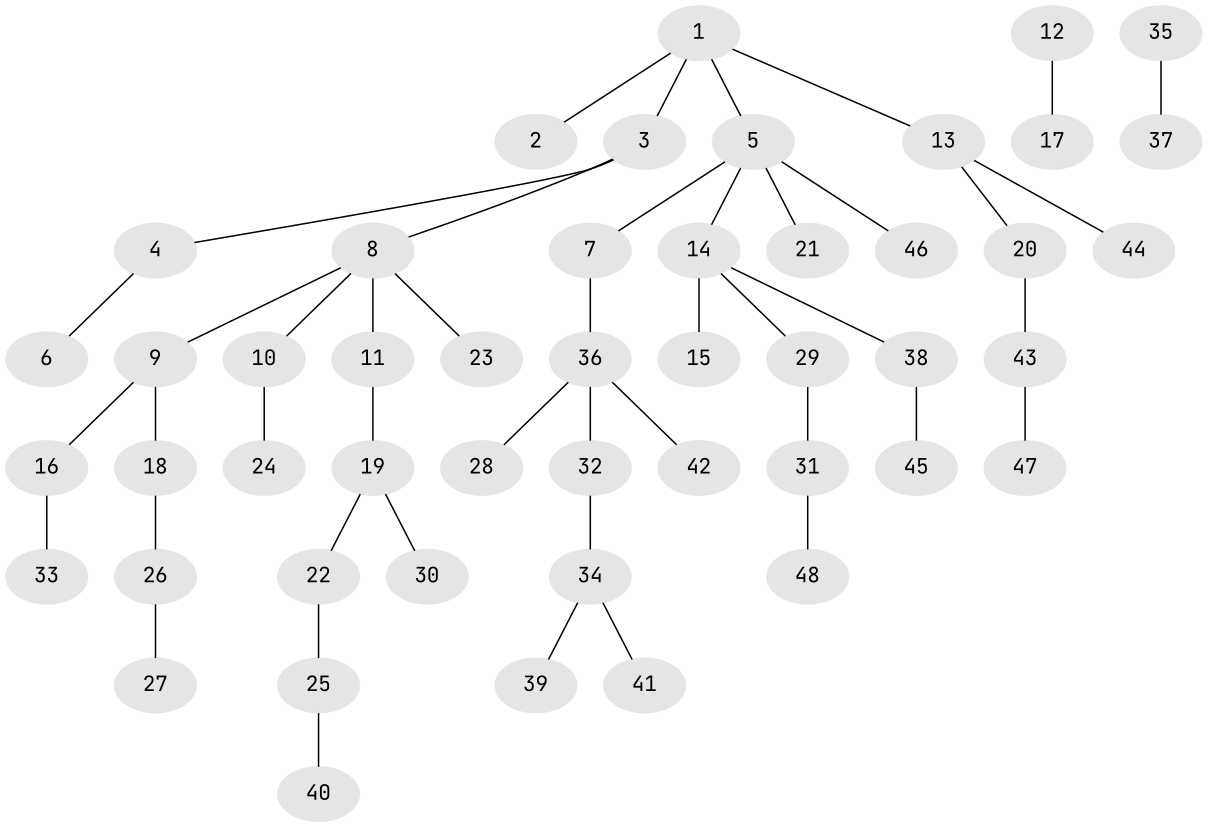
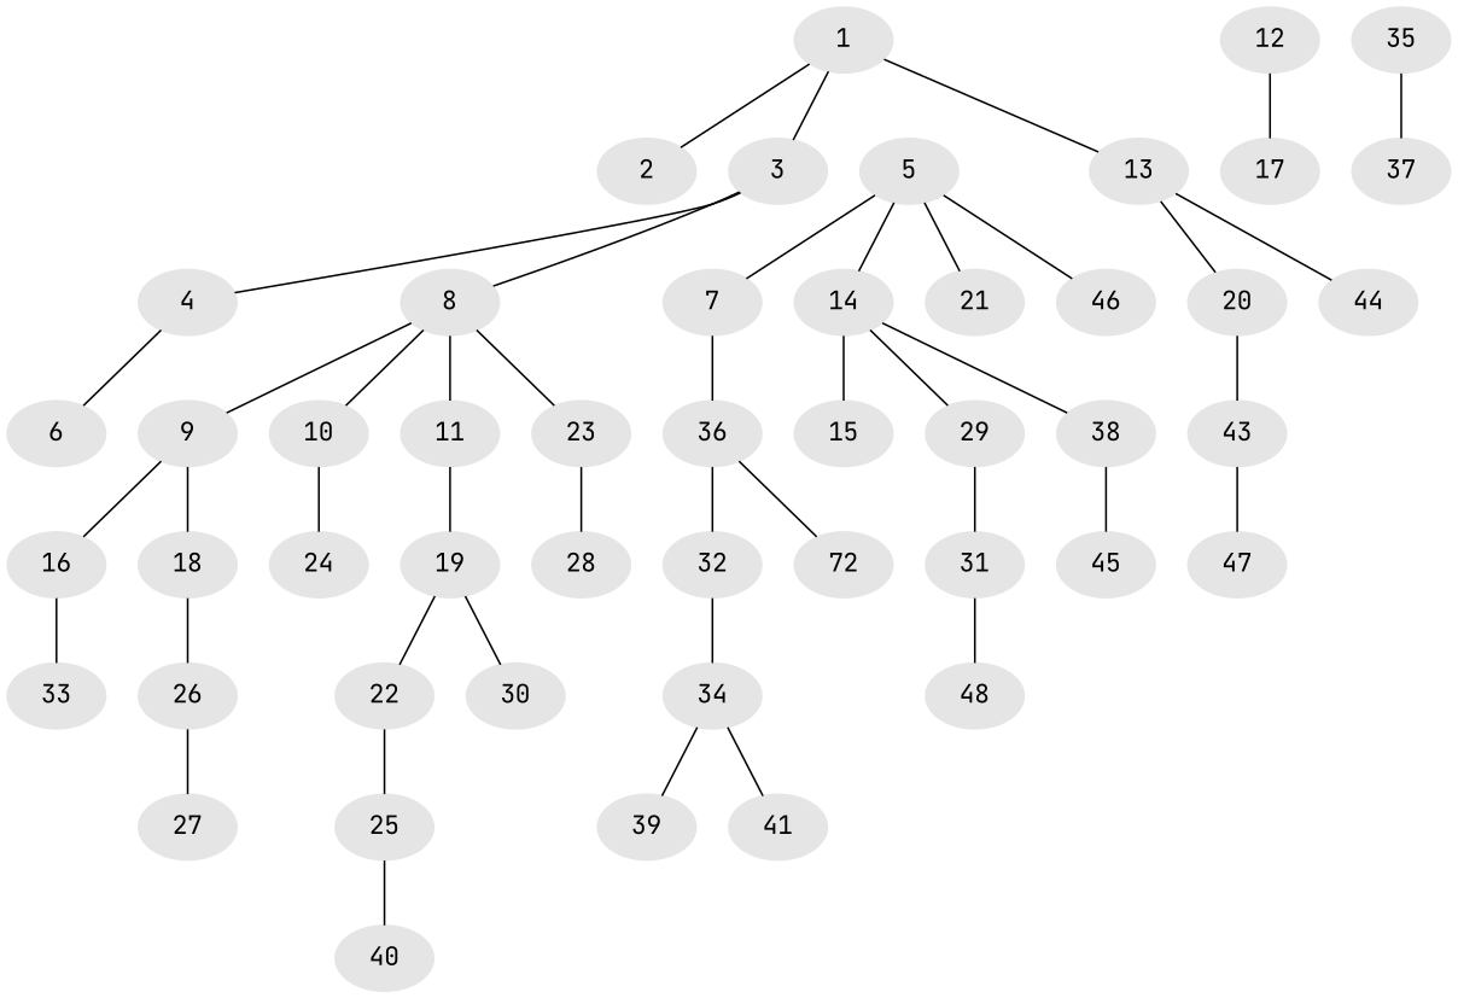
  graph {
    fontname="JetBrains Mono"
    node [color=gray90 fontname="JetBrains Mono" style=filled]
    edge [fontname="JetBrains Mono" weight=1.0]
    1
    2
    3
    5
    13
    4
    8
    7
    14
    21
    46
    20
    44
    6
    9
    10
    11
    23
    36
    15
    29
    38
    32
-   42
+   42 [label=72]
    16
    18
    24
    19
    12
    17
    28
    33
    26
    22
    30
    43
    31
    34
    27
    25
    47
    45
    40
    35
    37
    48
    39
    41
    1 -- 2 [weight=2.0]
    1 -- 3
-   1 -- 5
    1 -- 13 [weight=2.0]
    3 -- 4
    3 -- 8
    5 -- 7
    5 -- 14
    5 -- 21
    5 -- 46
    13 -- 20
    13 -- 44
    4 -- 6
    8 -- 9
    8 -- 10
    8 -- 11
    8 -- 23
    7 -- 36 [weight=2.0]
    14 -- 15
    14 -- 29
    14 -- 38
    20 -- 43
    9 -- 16
    9 -- 18
    10 -- 24 [weight=3.0]
    11 -- 19
-   36 -- 28
+   23 -- 28
    36 -- 32
    36 -- 42
    29 -- 31
    38 -- 45
    32 -- 34
    16 -- 33
    18 -- 26
    19 -- 22
    19 -- 30
    12 -- 17
    26 -- 27
    22 -- 25
    43 -- 47
    31 -- 48
    34 -- 39
    34 -- 41
    25 -- 40
    35 -- 37
  }
